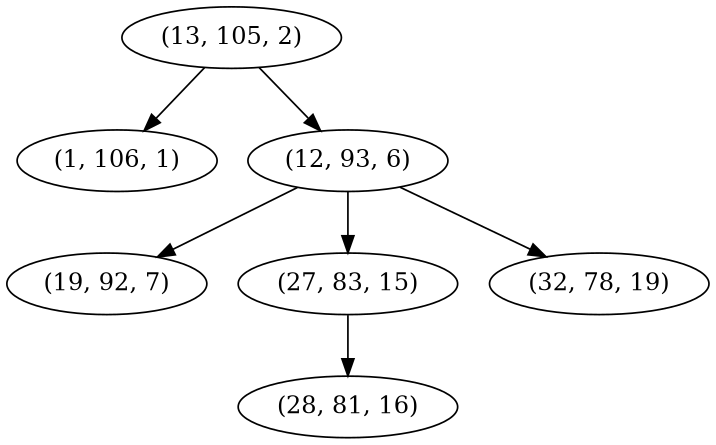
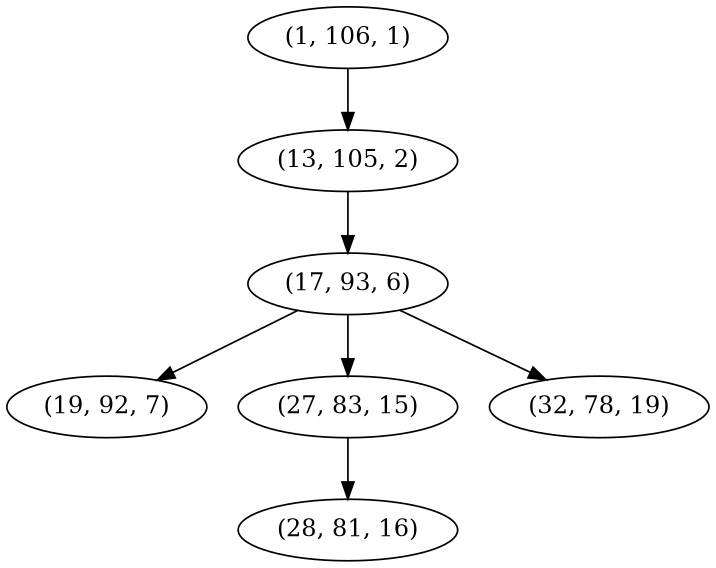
  digraph {
    n1 [label="(1, 106, 1)"]
    "(13, 105, 2)"
-   "(17, 93, 6)" [label="(12, 93, 6)"]
+   "(17, 93, 6)"
    "(19, 92, 7)"
    "(27, 83, 15)"
    "(32, 78, 19)"
    "(28, 81, 16)"
-   "(13, 105, 2)" -> n1
+   n1 -> "(13, 105, 2)"
    "(13, 105, 2)" -> "(17, 93, 6)"
    "(17, 93, 6)" -> "(19, 92, 7)"
    "(17, 93, 6)" -> "(27, 83, 15)"
    "(17, 93, 6)" -> "(32, 78, 19)"
    "(27, 83, 15)" -> "(28, 81, 16)"
  }
